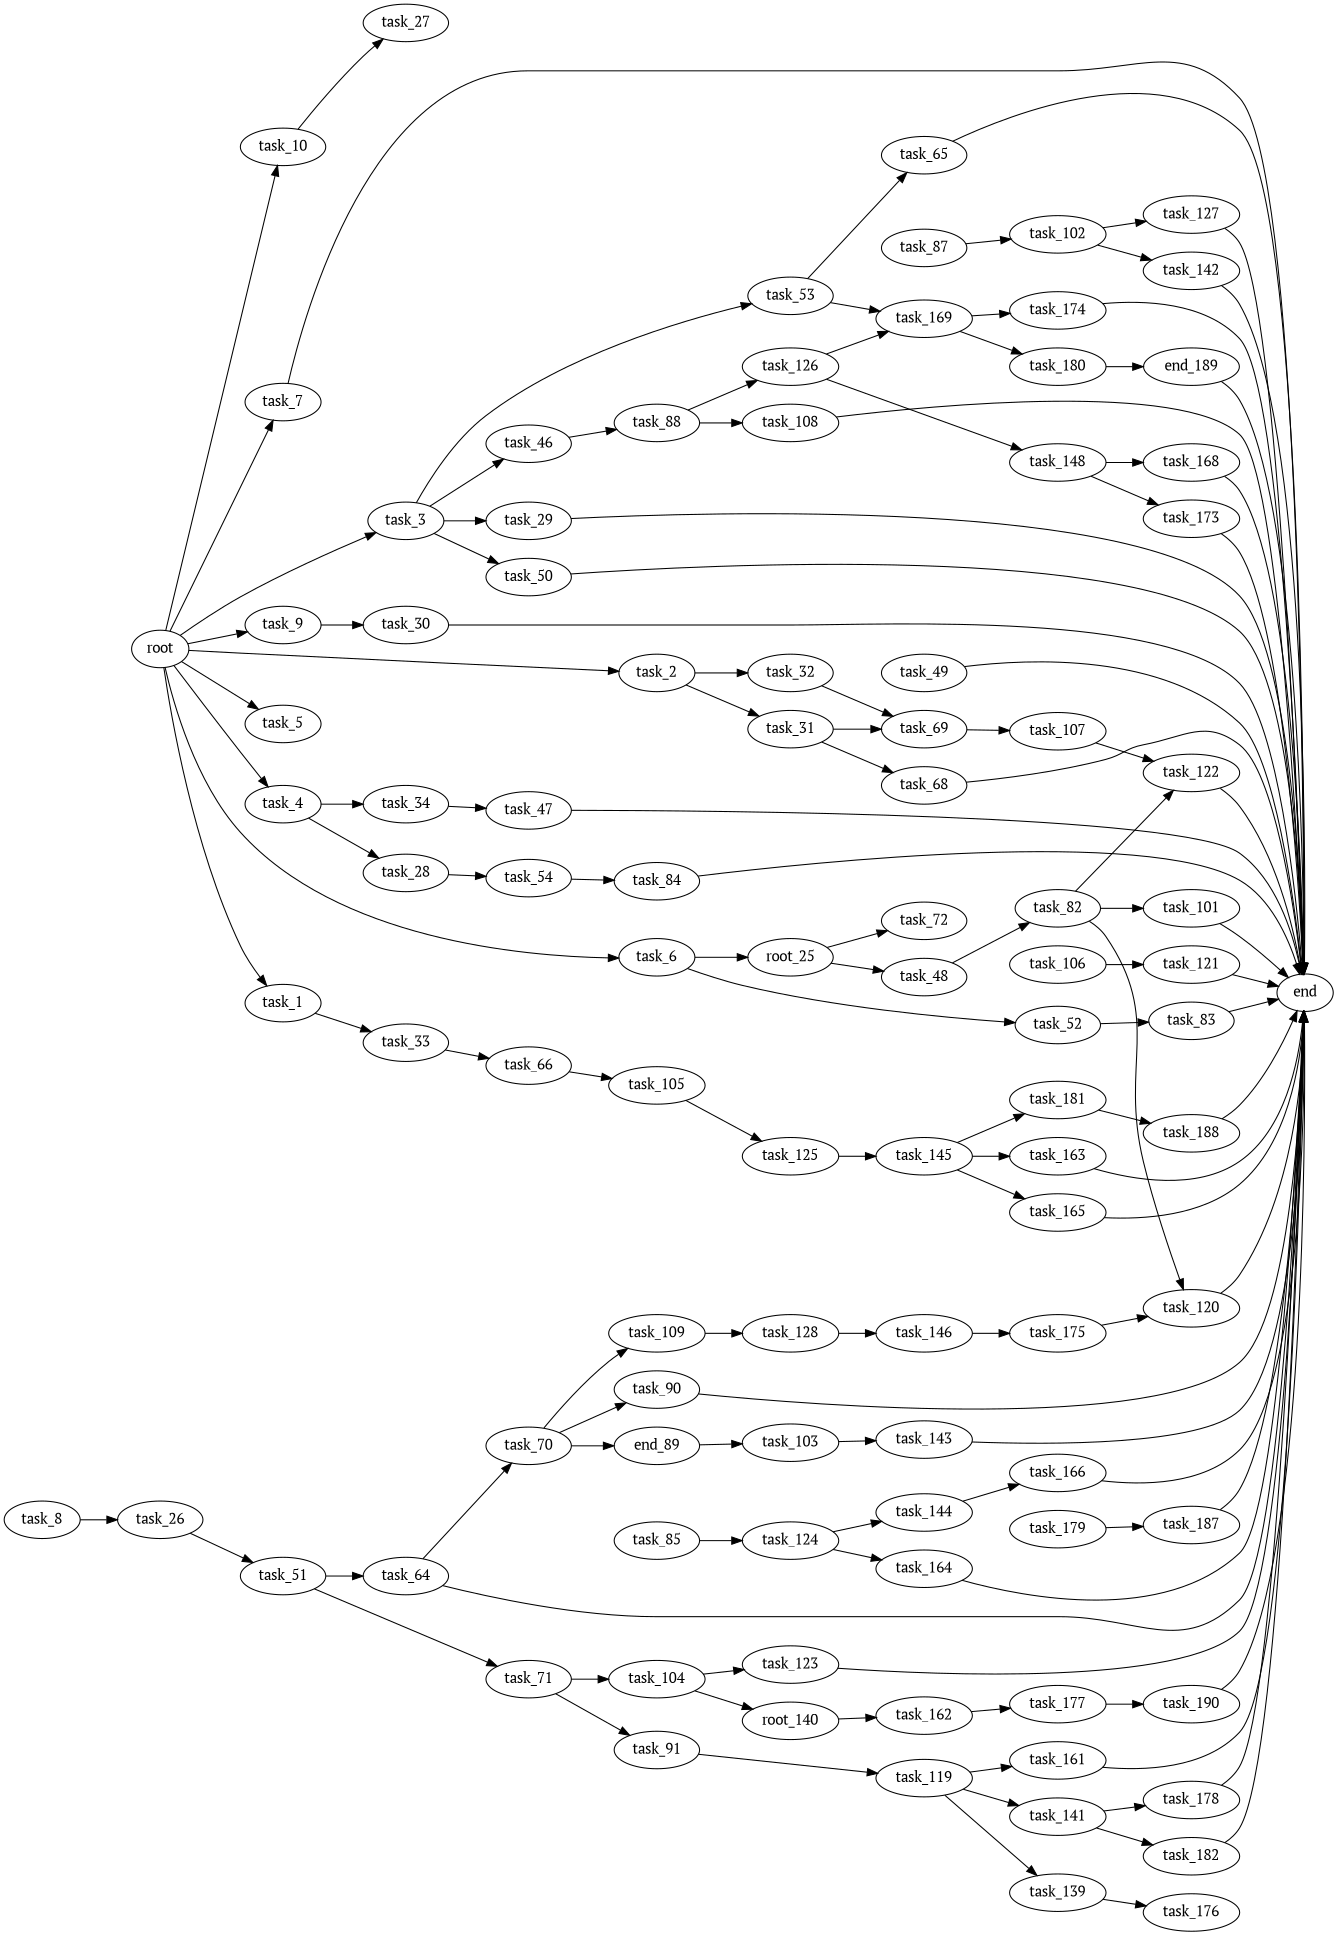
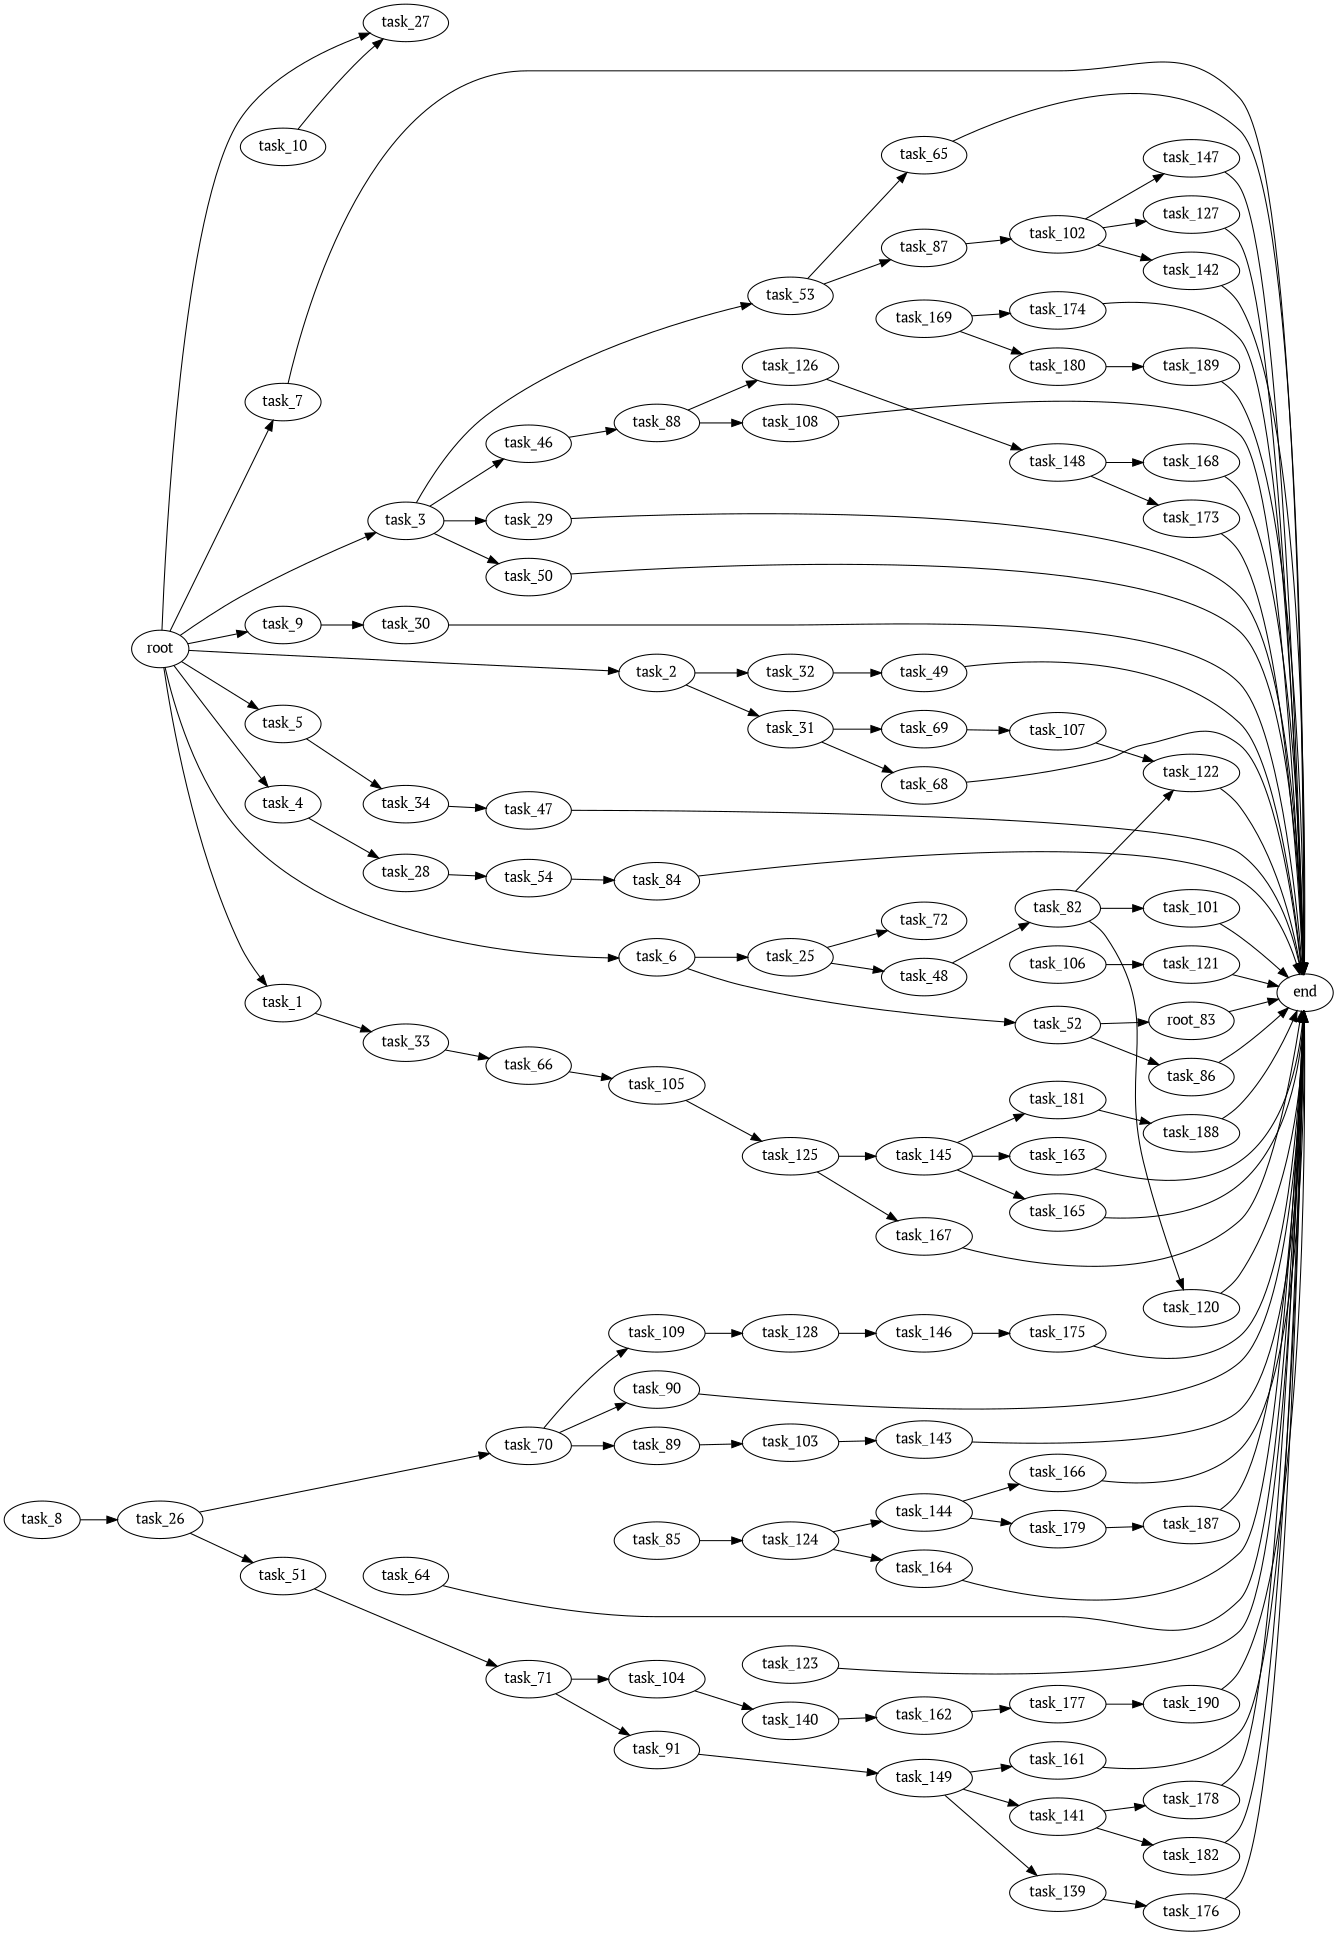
  digraph {
    fontname="PT Serif"
    rankdir=LR
    node [fontname="PT Serif"]
    edge [fontname="PT Serif"]
    root
    task_1
    task_2
    task_3
    task_4
    task_5
    task_6
    task_7
    task_9
    task_10
    task_33
    task_31
    task_32
    task_29
    task_46
    task_50
    task_53
    task_28
    task_34
-   task_25 [label=root_25]
+   task_25
    task_52
    end
    task_8
    task_26
    task_30
    task_27
    task_66
    task_68
    task_69
    task_49
    task_88
    task_65
    task_87
    task_54
    task_47
    task_48
    task_72
-   task_83
+   task_83 [label=root_83]
+   task_86
    task_51
    task_70
    task_82
    task_64
    task_71
-   task_89 [label=end_89]
+   task_89
    task_90
    task_109
    task_84
    task_107
    task_105
    task_108
    task_126
    task_101
    task_120
    task_122
    task_91
    task_104
    task_102
    task_125
    task_85
    task_124
    task_106
    task_121
    task_103
    task_128
-   task_119
+   task_119 [label=task_149]
    task_123
-   task_140 [label=root_140]
+   task_140
    task_144
    task_164
    task_127
    task_142
+   task_147
    task_148
    task_169
    task_143
    task_139
    task_141
    task_161
    task_162
    task_145
+   task_167
    task_146
    task_176
    task_178
    task_182
    task_166
    task_179
    task_163
    task_165
    task_181
    task_168
    task_173
    task_174
    task_180
    task_175
    task_177
    task_187
    task_188
    task_190
-   task_189 [label=end_189]
+   task_189
    root -> task_1
    root -> task_2
    root -> task_3
    root -> task_4
    root -> task_5
    root -> task_6
    root -> task_7
    root -> task_9
-   root -> task_10
+   root -> task_27
    task_1 -> task_33
    task_2 -> task_31
    task_2 -> task_32
    task_3 -> task_29
    task_3 -> task_46
    task_3 -> task_50
    task_3 -> task_53
    task_4 -> task_28
-   task_4 -> task_34
+   task_5 -> task_34
    task_6 -> task_25
    task_6 -> task_52
    task_7 -> end
    task_9 -> task_30
    task_10 -> task_27
    task_33 -> task_66
    task_31 -> task_68
    task_31 -> task_69
-   task_32 -> task_69
+   task_32 -> task_49
    task_29 -> end
    task_46 -> task_88
    task_50 -> end
    task_53 -> task_65
-   task_53 -> task_169
+   task_53 -> task_87
    task_28 -> task_54
    task_34 -> task_47
    task_25 -> task_48
    task_25 -> task_72
    task_52 -> task_83
+   task_52 -> task_86
    task_8 -> task_26
    task_26 -> task_51
-   task_64 -> task_70
+   task_26 -> task_70
    task_30 -> end
    task_66 -> task_105
    task_68 -> end
    task_69 -> task_107
    task_49 -> end
    task_88 -> task_108
    task_88 -> task_126
    task_65 -> end
    task_87 -> task_102
    task_54 -> task_84
    task_47 -> end
    task_48 -> task_82
    task_83 -> end
-   task_51 -> task_64
+   task_86 -> end
    task_51 -> task_71
    task_70 -> task_89
    task_70 -> task_90
    task_70 -> task_109
    task_82 -> task_101
    task_82 -> task_120
    task_82 -> task_122
    task_64 -> end
    task_71 -> task_91
    task_71 -> task_104
    task_89 -> task_103
    task_90 -> end
    task_109 -> task_128
    task_84 -> end
    task_107 -> task_122
    task_105 -> task_125
    task_108 -> end
    task_126 -> task_148
-   task_126 -> task_169
    task_101 -> end
    task_120 -> end
    task_122 -> end
    task_91 -> task_119
-   task_104 -> task_123
    task_104 -> task_140
    task_102 -> task_127
    task_102 -> task_142
+   task_102 -> task_147
    task_125 -> task_145
+   task_125 -> task_167
    task_85 -> task_124
    task_124 -> task_144
    task_124 -> task_164
    task_106 -> task_121
    task_121 -> end
    task_103 -> task_143
    task_128 -> task_146
    task_119 -> task_139
    task_119 -> task_141
    task_119 -> task_161
    task_123 -> end
    task_140 -> task_162
    task_144 -> task_166
+   task_144 -> task_179
    task_164 -> end
    task_127 -> end
    task_142 -> end
+   task_147 -> end
    task_148 -> task_168
    task_148 -> task_173
    task_169 -> task_174
    task_169 -> task_180
    task_143 -> end
    task_139 -> task_176
    task_141 -> task_178
    task_141 -> task_182
    task_161 -> end
    task_162 -> task_177
    task_145 -> task_163
    task_145 -> task_165
    task_145 -> task_181
+   task_167 -> end
    task_146 -> task_175
+   task_176 -> end
    task_178 -> end
    task_182 -> end
    task_166 -> end
    task_179 -> task_187
    task_163 -> end
    task_165 -> end
    task_181 -> task_188
    task_168 -> end
    task_173 -> end
    task_174 -> end
    task_180 -> task_189
-   task_175 -> task_120
+   task_175 -> end
    task_177 -> task_190
    task_187 -> end
    task_188 -> end
    task_190 -> end
    task_189 -> end
  }
